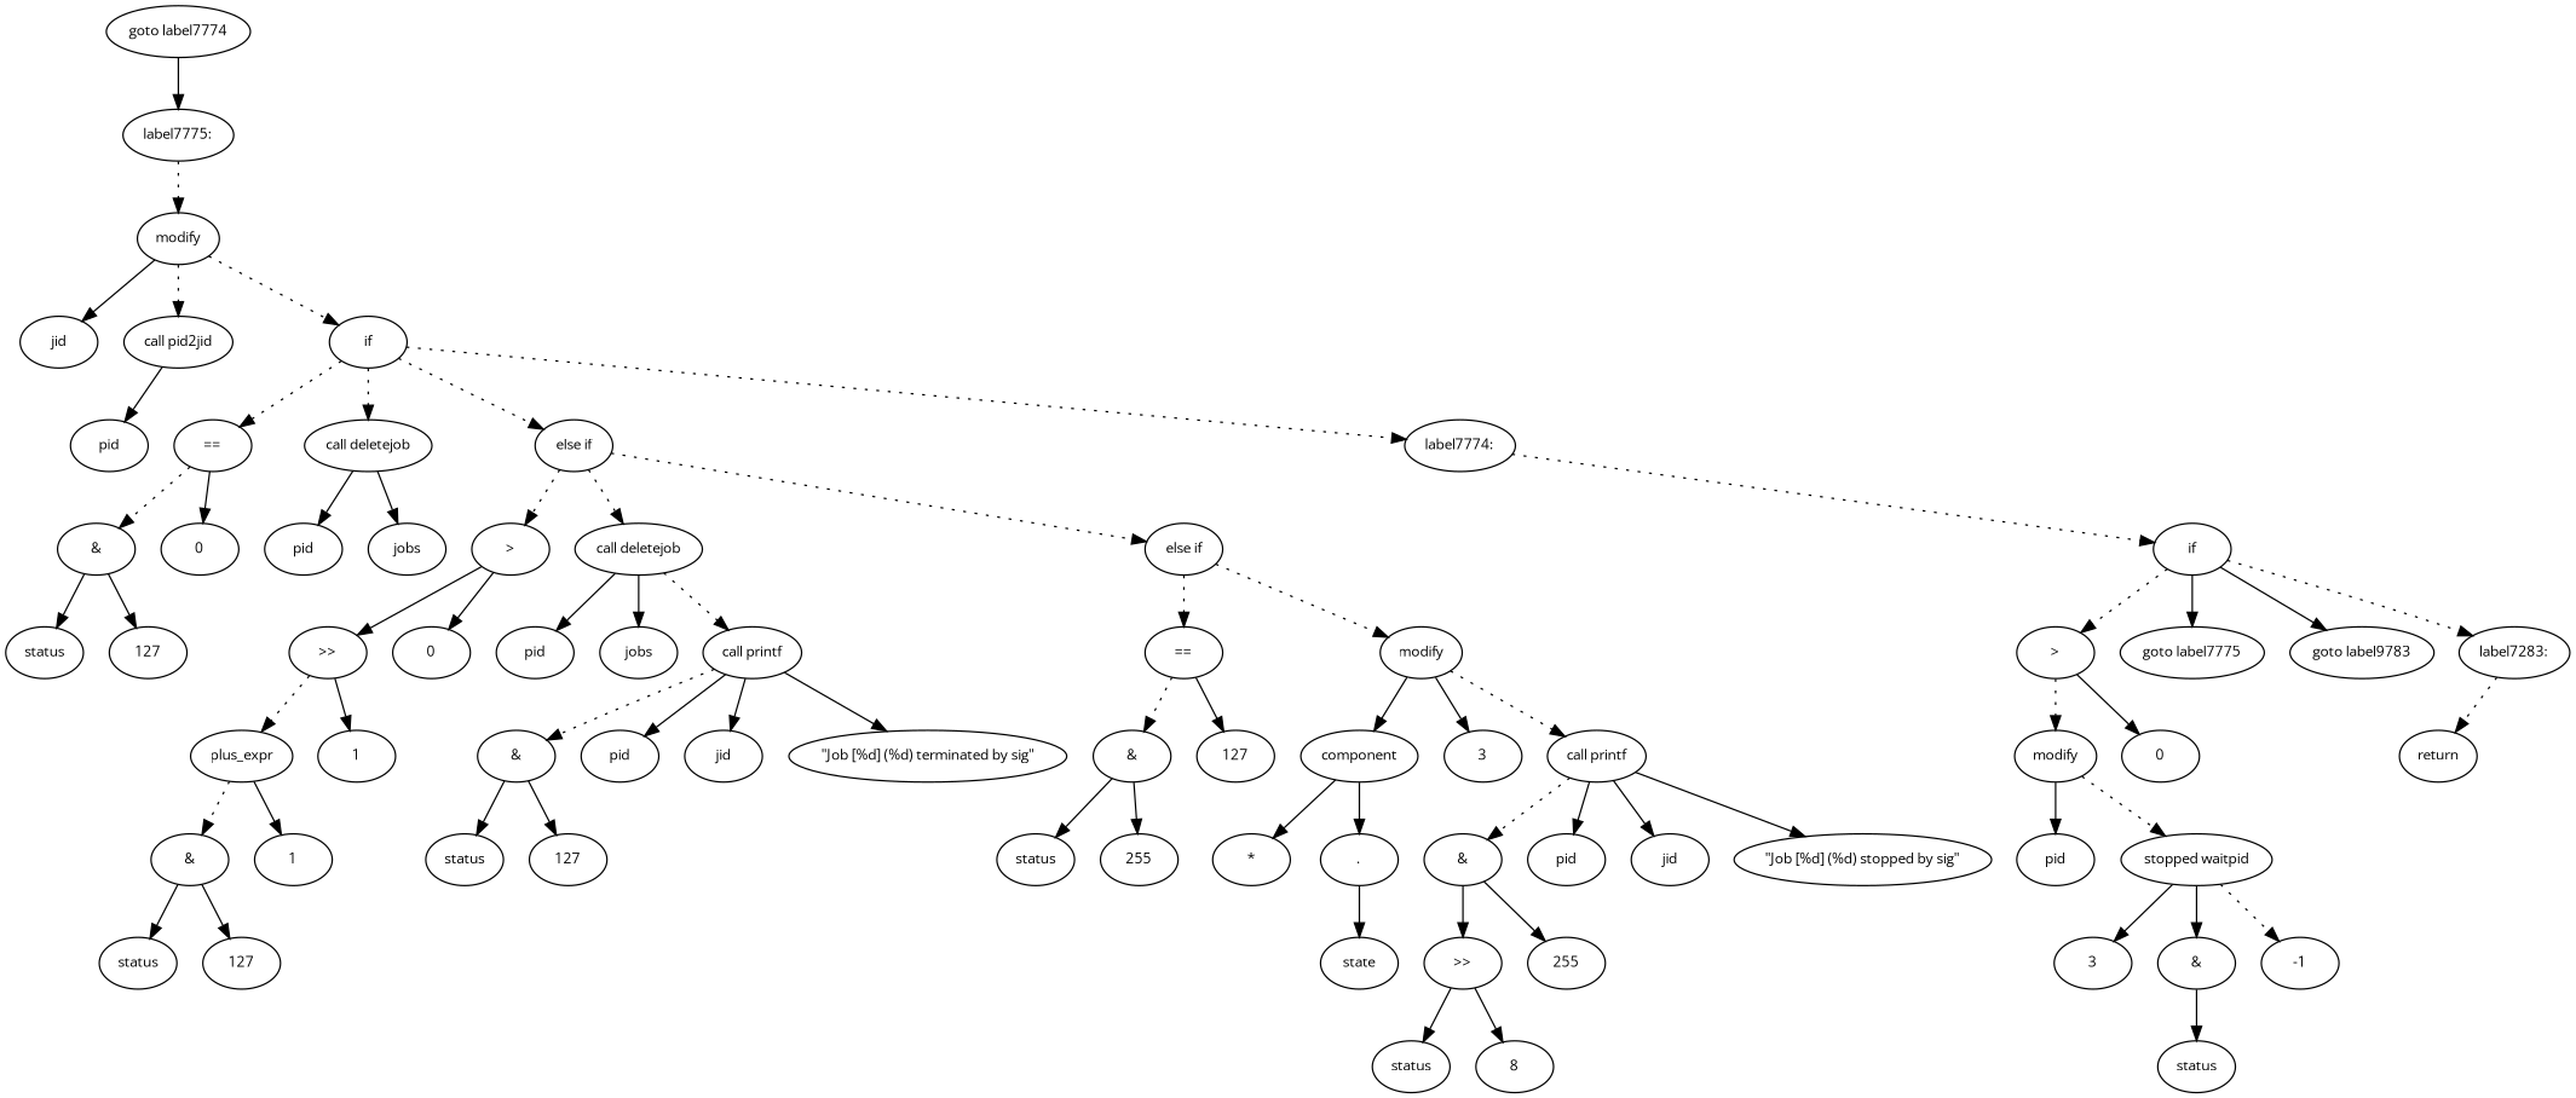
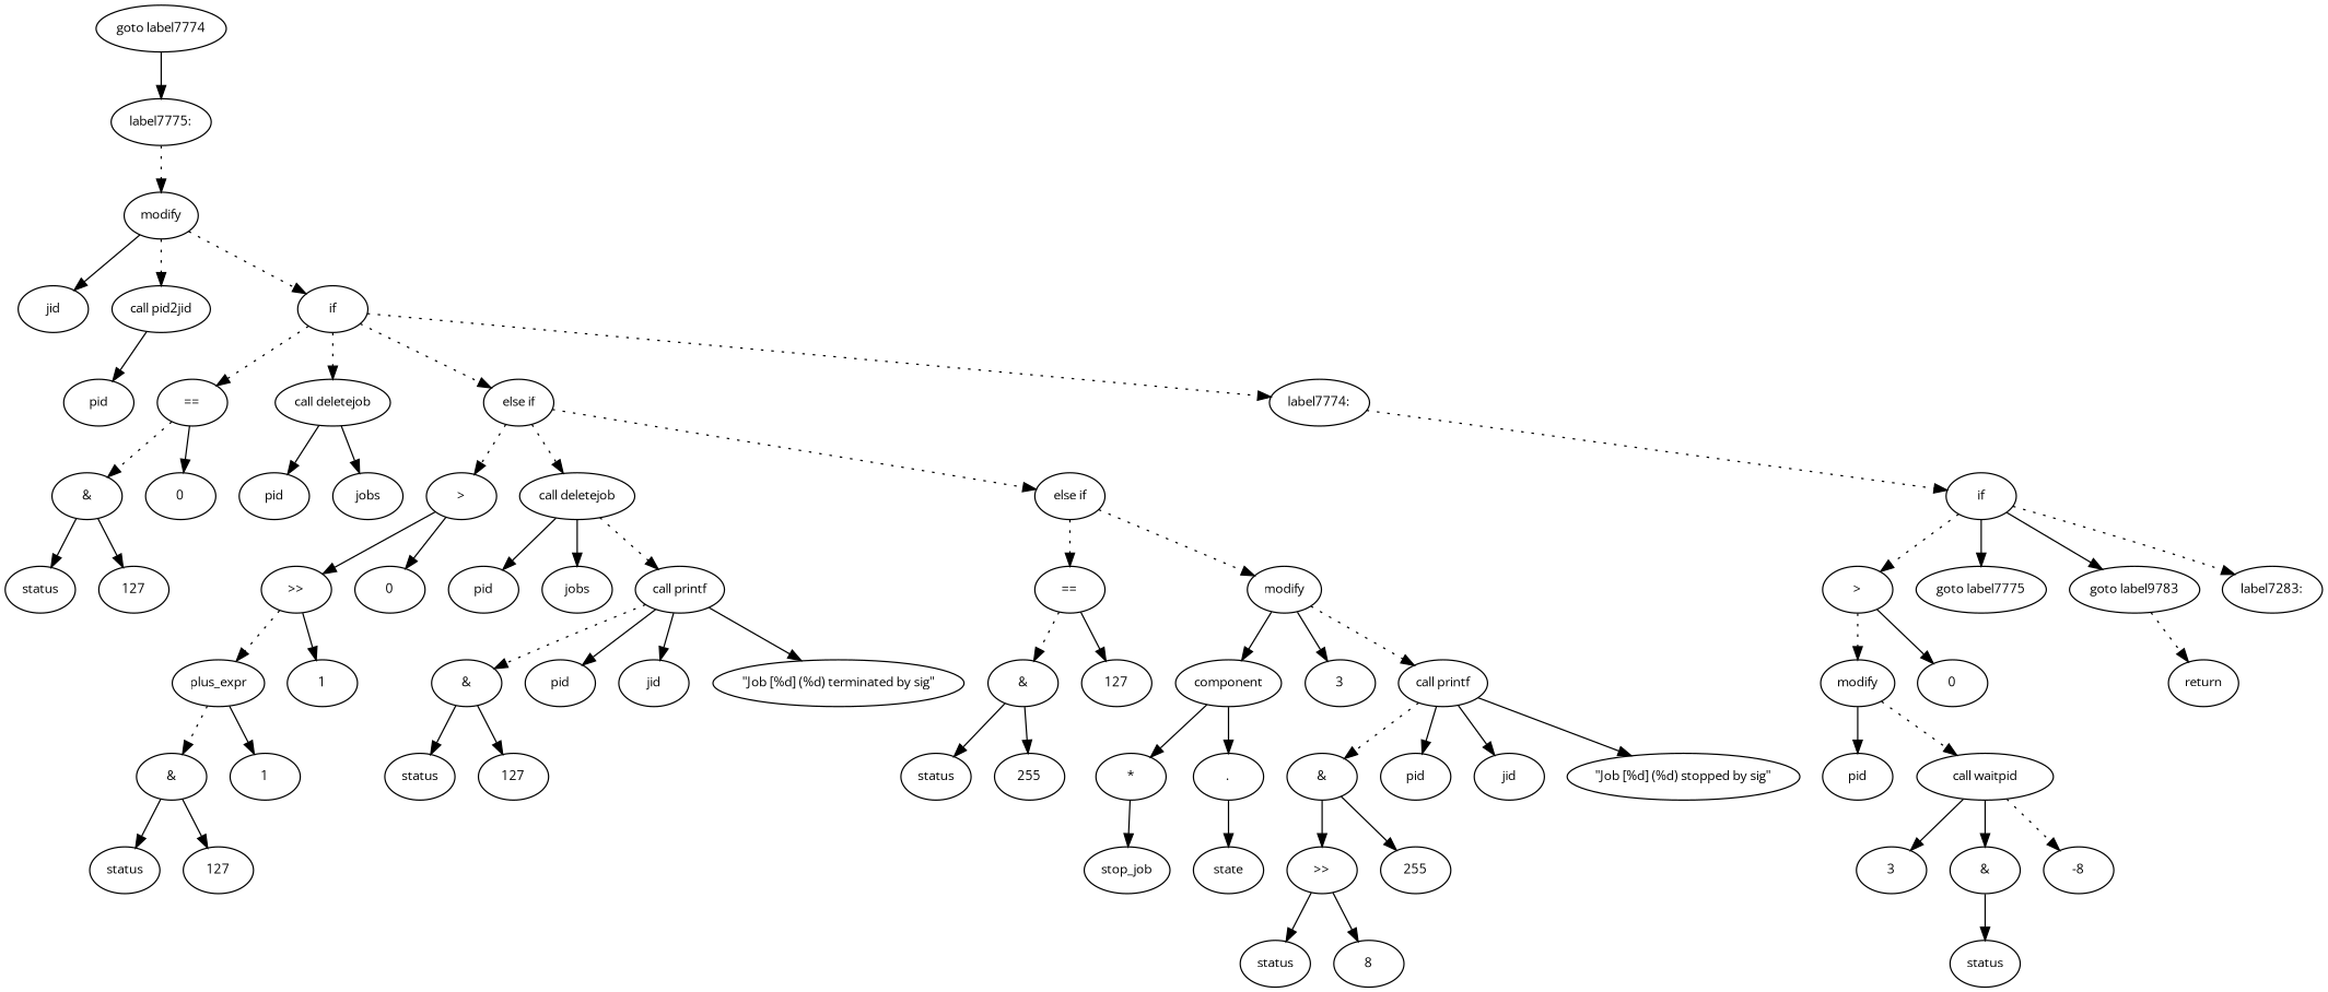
  digraph {
    fontname="Open Sans"
    fontsize=10
    node [fontname="Open Sans" fontsize=10 shape=ellipse]
    edge [fontname="Open Sans" fontsize=10]
    n1 [label="goto label7774"]
    n2 [label="label7775:"]
    n3 [label=modify]
    n4 [label=jid]
    n5 [label="call pid2jid"]
    n6 [label=if]
    n7 [label=pid]
    n8 [label="=="]
    n9 [label="call deletejob"]
    n10 [label="else if"]
    n11 [label="label7774:"]
    n12 [label="&"]
    n13 [label=0]
    n14 [label=pid]
    n15 [label=jobs]
    n16 [label=">"]
    n17 [label="call deletejob"]
    n18 [label="else if"]
    n19 [label=if]
    n20 [label=status]
    n21 [label=127]
    n22 [label=">>"]
    n23 [label=0]
    n24 [label=pid]
    n25 [label=jobs]
    n26 [label="call printf"]
    n27 [label="=="]
    n28 [label=modify]
    n29 [label=plus_expr]
    n30 [label=1]
    n31 [label="&"]
    n32 [label=1]
    n33 [label=status]
    n34 [label=127]
    n35 [label="&"]
    n36 [label=pid]
    n37 [label=jid]
    n38 [label="\"Job [%d] (%d) terminated by sig\""]
    n39 [label=status]
    n40 [label=127]
    n41 [label="&"]
    n42 [label=127]
    n43 [label=component]
    n44 [label=3]
    n45 [label="call printf"]
    n46 [label=status]
    n47 [label=255]
    n48 [label="*"]
    n49 [label="."]
    n50 [label="&"]
    n51 [label=pid]
    n52 [label=jid]
    n53 [label="\"Job [%d] (%d) stopped by sig\""]
+   n54 [label=stop_job]
    n55 [label=state]
    n56 [label=">>"]
    n57 [label=255]
    n58 [label=status]
    n59 [label=8]
    n60 [label=">"]
    n61 [label="goto label7775"]
    n62 [label="goto label9783"]
    n63 [label="label7283:"]
    n64 [label=modify]
    n65 [label=0]
    n66 [label=return]
    n67 [label=pid]
-   n68 [label="stopped waitpid"]
+   n68 [label="call waitpid"]
    n69 [label=3]
    n70 [label="&"]
-   n71 [label=-1]
+   n71 [label=-8]
    n72 [label=status]
    n1 -> n2 [style=solid]
    n2 -> n3 [style=dotted]
    n3 -> n4
    n3 -> n5 [style=dotted]
    n3 -> n6 [style=dotted]
    n5 -> n7
    n6 -> n8 [style=dotted]
    n6 -> n9 [style=dotted]
    n6 -> n10 [style=dotted]
    n6 -> n11 [style=dotted]
    n8 -> n12 [style=dotted]
    n8 -> n13
    n9 -> n14
    n9 -> n15
    n10 -> n16 [style=dotted]
    n10 -> n17 [style=dotted]
    n10 -> n18 [style=dotted]
    n11 -> n19 [style=dotted]
    n12 -> n20
    n12 -> n21
    n16 -> n22
    n16 -> n23
    n17 -> n24
    n17 -> n25
    n17 -> n26 [style=dotted]
    n18 -> n27 [style=dotted]
    n18 -> n28 [style=dotted]
    n19 -> n60 [style=dotted]
    n19 -> n61
    n19 -> n62
    n19 -> n63 [style=dotted]
    n22 -> n29 [style=dotted]
    n22 -> n30
    n26 -> n35 [style=dotted]
    n26 -> n36
    n26 -> n37
    n26 -> n38
    n27 -> n41 [style=dotted]
    n27 -> n42
    n28 -> n43
    n28 -> n44
    n28 -> n45 [style=dotted]
    n29 -> n31 [style=dotted]
    n29 -> n32
    n31 -> n33
    n31 -> n34
    n35 -> n39
    n35 -> n40
    n41 -> n46
    n41 -> n47
    n43 -> n48
    n43 -> n49
    n45 -> n50 [style=dotted]
    n45 -> n51
    n45 -> n52
    n45 -> n53
+   n48 -> n54
    n49 -> n55
    n50 -> n56
    n50 -> n57
    n56 -> n58
    n56 -> n59
    n60 -> n64 [style=dotted]
    n60 -> n65
-   n63 -> n66 [style=dotted]
+   n62 -> n66 [style=dotted]
    n64 -> n67
    n64 -> n68 [style=dotted]
    n68 -> n69
    n68 -> n70
    n68 -> n71 [style=dotted]
    n70 -> n72
  }
